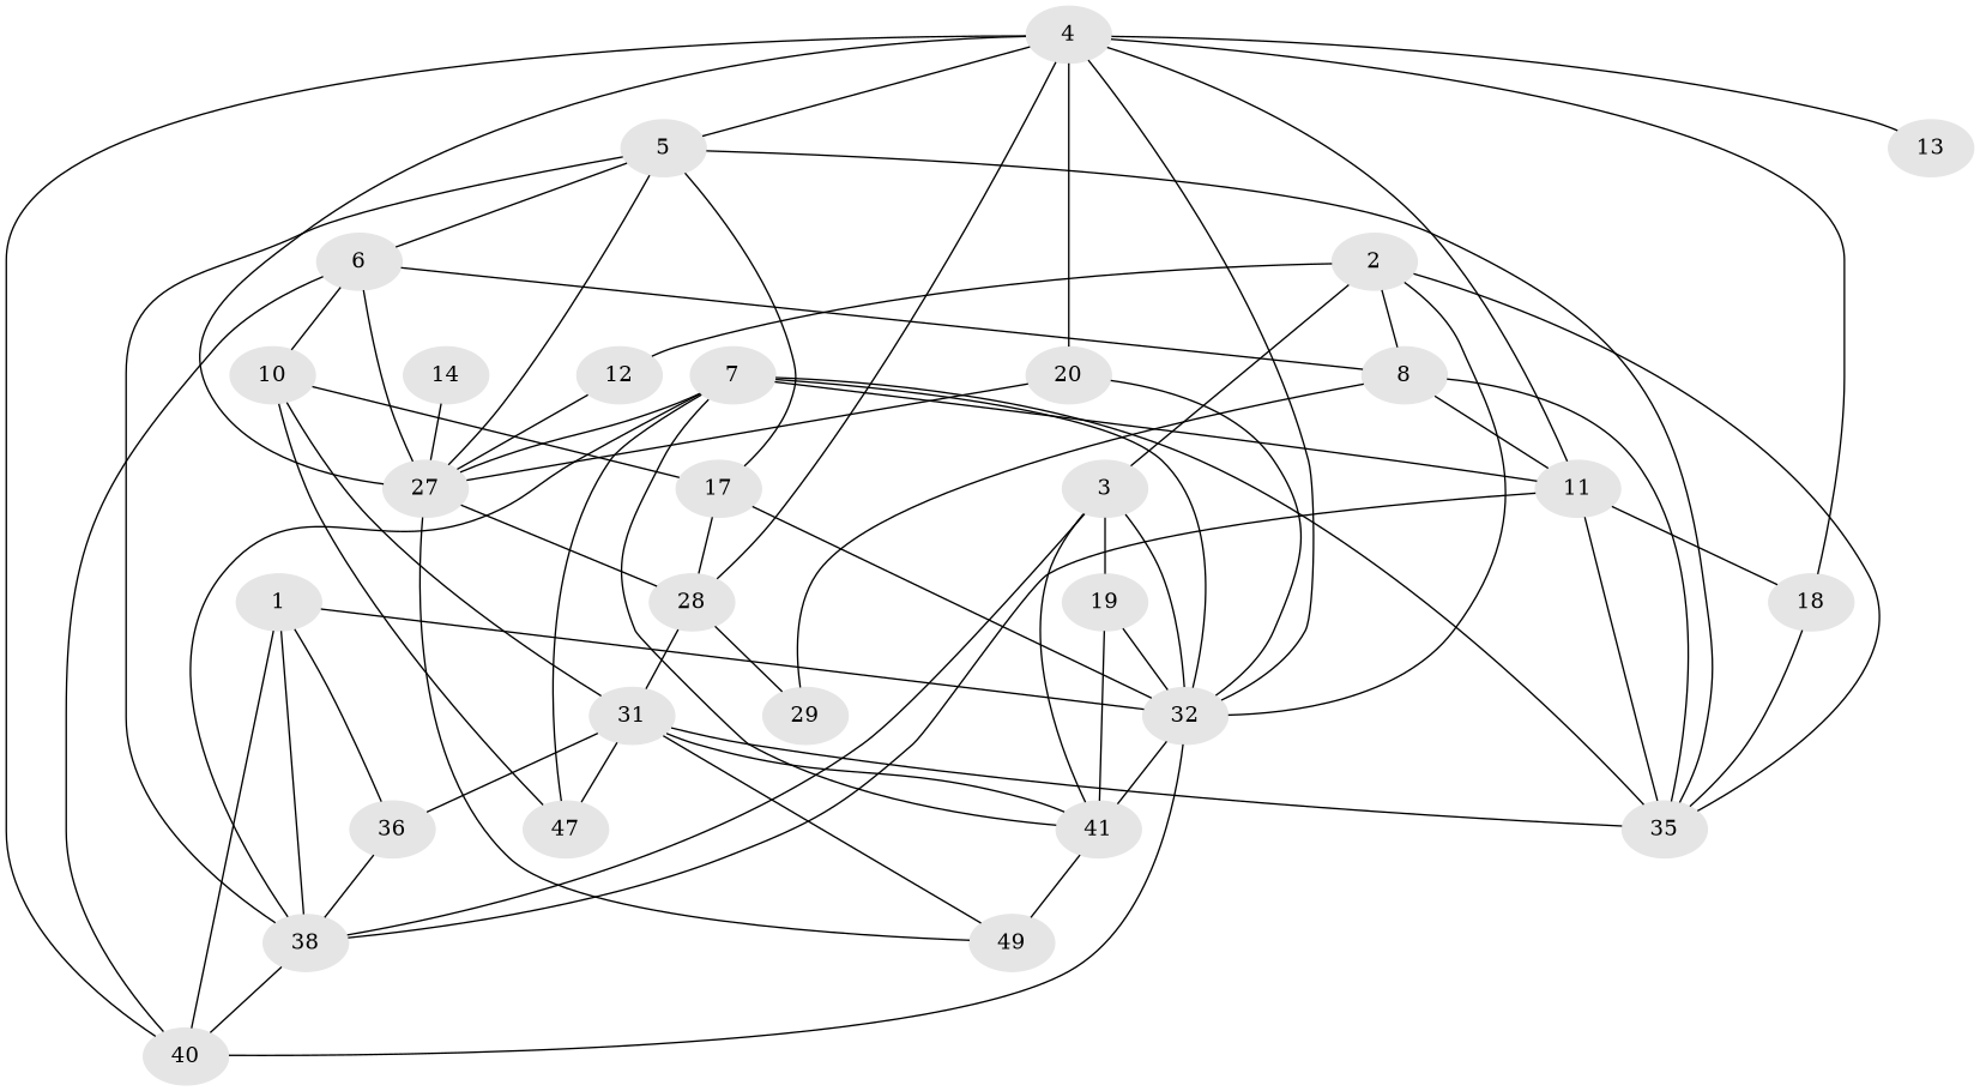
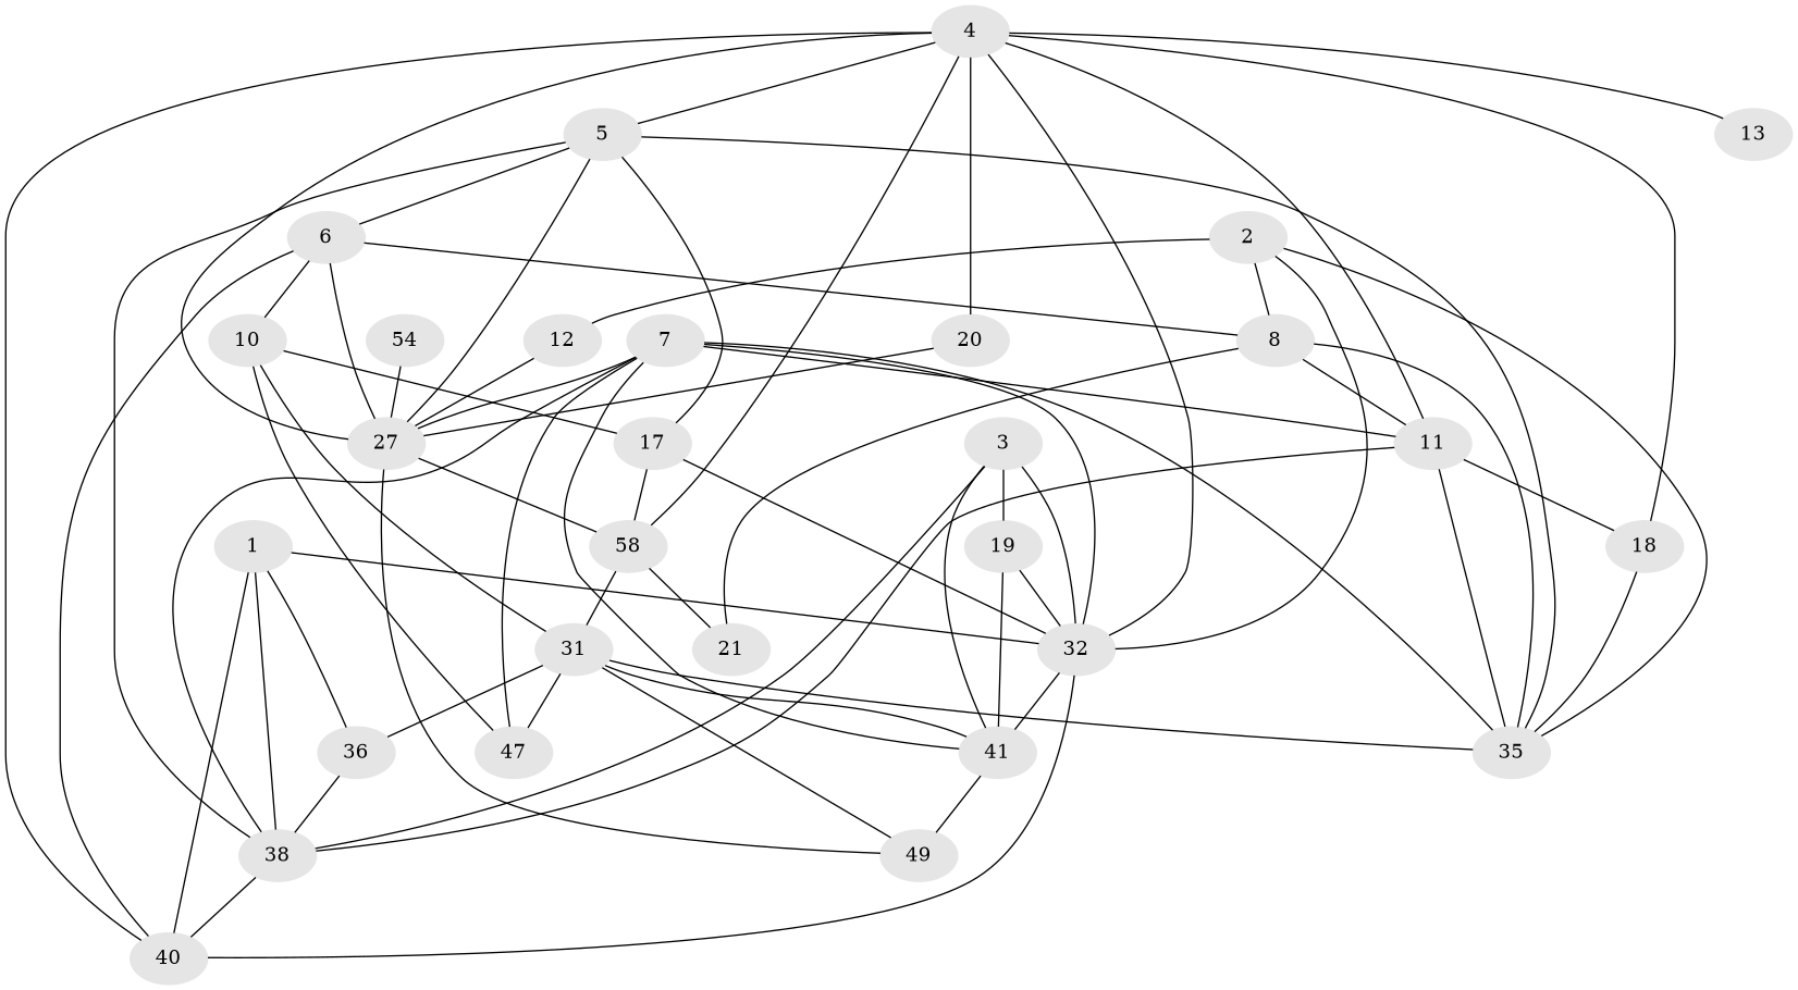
  graph {
    node [color=gray90 style=filled]
    1 [super="+26"]
    32 [super="+33"]
    36
    38 [super="+52"]
    40 [super="+50"]
    27 [super="+39"]
    12
    41 [super="+48"]
    2 [super="+16"]
    3 [super="+37"]
    8 [super="+42"]
    35 [super="+43"]
    19
    11 [super="+46"]
-   29
+   29 [label=21]
    49
    4 [super="+24"]
    13
    5 [super="+23"]
    18 [super="+21"]
    20
-   28 [super="+34"]
+   28 [super="+34" label=58]
    6 [super="+25"]
    17 [super="+44"]
    31 [super="+45"]
    10 [super="+22"]
    47
    7 [super="+51"]
-   14
+   14 [label=54]
    1 -- 32
    1 -- 36
    1 -- 38
    1 -- 40
    32 -- 40
    32 -- 41
    36 -- 38
    38 -- 40
    27 -- 49
    27 -- 28
    12 -- 27
    41 -- 49
    2 -- 32
    2 -- 12 [weight=2]
-   2 -- 3
    2 -- 8
    2 -- 35
    3 -- 32
    3 -- 38
    3 -- 41
    3 -- 19
    8 -- 35
    8 -- 11
    8 -- 29
    19 -- 32 [weight=2]
    19 -- 41
    11 -- 38
    11 -- 35
    11 -- 18
    4 -- 32
    4 -- 40
    4 -- 27
    4 -- 11
    4 -- 13
    4 -- 5
    4 -- 18
    4 -- 20
    4 -- 28
    5 -- 38
    5 -- 27
    5 -- 35
    5 -- 6
    5 -- 17
    18 -- 35
-   20 -- 32
    20 -- 27
    28 -- 29
    28 -- 31 [weight=2]
    6 -- 40
    6 -- 27
    6 -- 8
    6 -- 10
    17 -- 32
    17 -- 28 [weight=2]
    31 -- 36
    31 -- 41
    31 -- 35
    31 -- 49
    31 -- 47
    10 -- 17
    10 -- 31
    10 -- 47
    7 -- 32
    7 -- 38
    7 -- 27
    7 -- 41
    7 -- 35
    7 -- 11
    7 -- 47
    14 -- 27
  }
